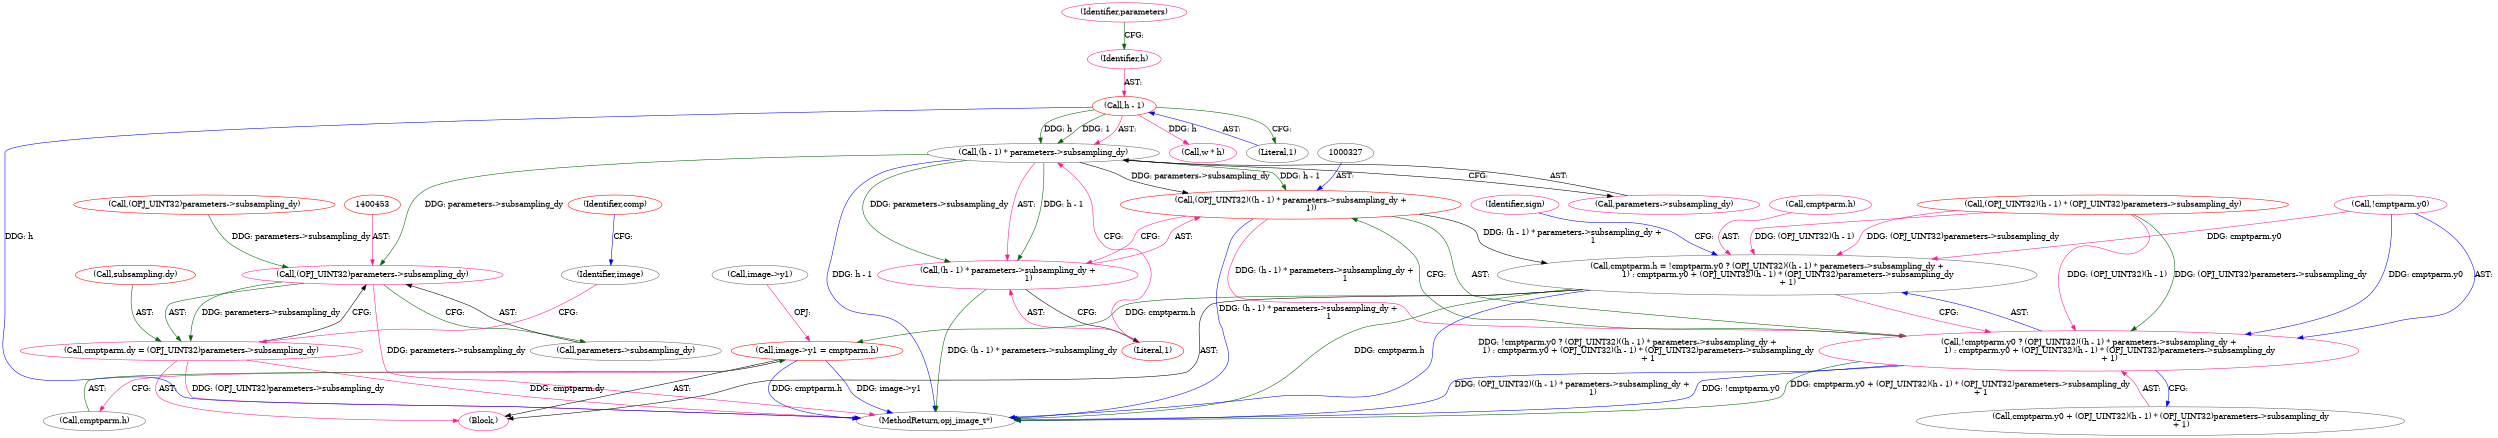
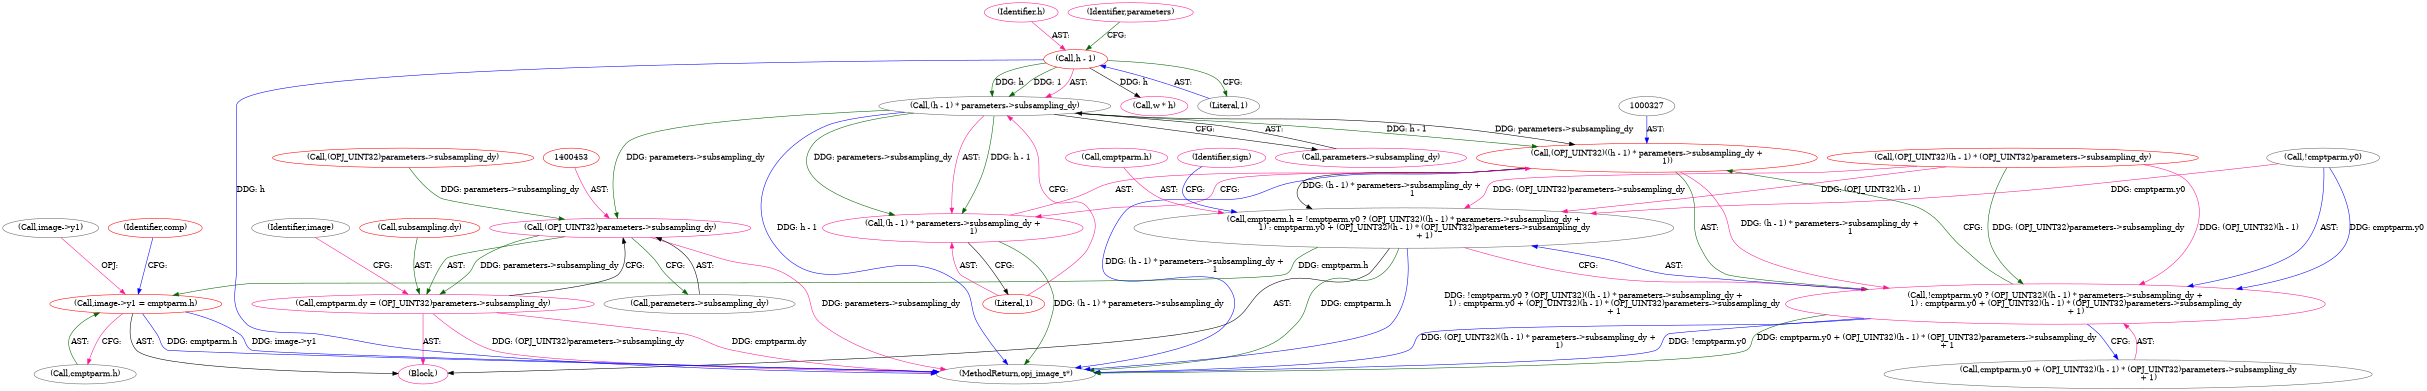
  digraph {
    node [color=gray40]
    edge [color=deeppink]
    n1 [label="(Call,(h - 1) * parameters->subsampling_dy)"]
    n2 [color=red label="(Call,(OPJ_UINT32)((h - 1) * parameters->subsampling_dy +\n                 1))"]
    n3 [color=deeppink label="(Call,(h - 1) * parameters->subsampling_dy +\n                 1)"]
    n4 [color=deeppink label="(Call,(OPJ_UINT32)parameters->subsampling_dy)"]
    n5 [label="(MethodReturn,opj_image_t*)"]
    n6 [color=deeppink label="(Call,parameters->subsampling_dy)"]
    n7 [label="(Call,cmptparm.h = !cmptparm.y0 ? (OPJ_UINT32)((h - 1) * parameters->subsampling_dy +\n                 1) : cmptparm.y0 + (OPJ_UINT32)(h - 1) * (OPJ_UINT32)parameters->subsampling_dy\n                 + 1)"]
    n8 [color=deeppink label="(Call,!cmptparm.y0 ? (OPJ_UINT32)((h - 1) * parameters->subsampling_dy +\n                 1) : cmptparm.y0 + (OPJ_UINT32)(h - 1) * (OPJ_UINT32)parameters->subsampling_dy\n                 + 1)"]
    n9 [color=red label="(Literal,1)"]
    n10 [color=deeppink label="(Call,cmptparm.dy = (OPJ_UINT32)parameters->subsampling_dy)"]
    n11 [label="(Call,parameters->subsampling_dy)"]
    n12 [color=red label="(Call,h - 1)"]
    n13 [color=deeppink label="(Call,w * h)"]
    n14 [label="(Literal,1)"]
    n15 [color=red label="(Call,image->y1 = cmptparm.h)"]
    n16 [color=deeppink label="(Block,)"]
    n17 [label="(Call,cmptparm.y0 + (OPJ_UINT32)(h - 1) * (OPJ_UINT32)parameters->subsampling_dy\n                 + 1)"]
    n18 [label="(Call,cmptparm.h)"]
    n19 [color=deeppink label="(Identifier,h)"]
    n20 [label="(Call,image->y1)"]
    n21 [color=deeppink label="(Identifier,parameters)"]
    n22 [label="(Identifier,image)"]
    n23 [color=red label="(Call,(OPJ_UINT32)parameters->subsampling_dy)"]
-   n24 [color=deeppink label="(Call,!cmptparm.y0)"]
+   n24 [label="(Call,!cmptparm.y0)"]
    n25 [color=deeppink label="(Call,cmptparm.h)"]
    n26 [color=red label="(Identifier,comp)"]
    n27 [color=deeppink label="(Identifier,sign)"]
    n28 [color=red label="(Call,subsampling.dy)"]
    n29 [color=red label="(Call,(OPJ_UINT32)(h - 1) * (OPJ_UINT32)parameters->subsampling_dy)"]
    1000327
    n31 [color=red label=1400453]
    n1 -> n2 [color=darkgreen label="DDG: h - 1"]
    n1 -> n2 [color=black label="DDG: parameters->subsampling_dy"]
    n1 -> n3 [label="AST: "]
    n1 -> n3 [color=darkgreen label="DDG: h - 1"]
    n1 -> n3 [color=darkgreen label="DDG: parameters->subsampling_dy"]
    n1 -> n4 [color=darkgreen label="DDG: parameters->subsampling_dy"]
    n1 -> n5 [color=blue label="DDG: h - 1"]
    n1 -> n6 [color=black label="CFG: "]
    n2 -> n3 [label="CFG: "]
    n2 -> n5 [color=blue label="DDG: (h - 1) * parameters->subsampling_dy +\n                 1"]
    n2 -> n7 [color=black label="DDG: (h - 1) * parameters->subsampling_dy +\n                 1"]
    n2 -> n8 [color=darkgreen label="AST: "]
    n2 -> n8 [label="DDG: (h - 1) * parameters->subsampling_dy +\n                 1"]
    n3 -> n2 [label="AST: "]
    n3 -> n5 [color=darkgreen label="DDG: (h - 1) * parameters->subsampling_dy"]
    n3 -> n9 [color=black label="CFG: "]
    n4 -> n5 [label="DDG: parameters->subsampling_dy"]
    n4 -> n10 [color=darkgreen label="AST: "]
    n4 -> n10 [color=darkgreen label="DDG: parameters->subsampling_dy"]
    n4 -> n11 [color=darkgreen label="CFG: "]
    n6 -> n1 [color=black label="AST: "]
    n7 -> n5 [color=darkgreen label="DDG: cmptparm.h"]
    n7 -> n5 [color=blue label="DDG: !cmptparm.y0 ? (OPJ_UINT32)((h - 1) * parameters->subsampling_dy +\n                 1) : cmptparm.y0 + (OPJ_UINT32)(h - 1) * (OPJ_UINT32)parameters->subsampling_dy\n                 + 1"]
    n7 -> n8 [label="CFG: "]
    n7 -> n15 [color=darkgreen label="DDG: cmptparm.h"]
    n7 -> n16 [color=black label="AST: "]
    n8 -> n2 [color=darkgreen label="CFG: "]
    n8 -> n5 [color=blue label="DDG: (OPJ_UINT32)((h - 1) * parameters->subsampling_dy +\n                 1)"]
    n8 -> n5 [color=blue label="DDG: !cmptparm.y0"]
    n8 -> n5 [color=darkgreen label="DDG: cmptparm.y0 + (OPJ_UINT32)(h - 1) * (OPJ_UINT32)parameters->subsampling_dy\n                 + 1"]
    n8 -> n7 [color=blue label="AST: "]
    n8 -> n17 [color=blue label="CFG: "]
    n9 -> n1 [label="CFG: "]
    n9 -> n3 [label="AST: "]
    n10 -> n4 [color=black label="CFG: "]
    n10 -> n5 [label="DDG: (OPJ_UINT32)parameters->subsampling_dy"]
    n10 -> n5 [label="DDG: cmptparm.dy"]
    n10 -> n16 [label="AST: "]
    n11 -> n4 [color=black label="AST: "]
    n12 -> n1 [label="AST: "]
    n12 -> n1 [color=darkgreen label="DDG: h"]
    n12 -> n1 [color=darkgreen label="DDG: 1"]
    n12 -> n5 [color=blue label="DDG: h"]
-   n12 -> n13 [label="DDG: h"]
+   n12 -> n13 [color=black label="DDG: h"]
    n12 -> n14 [color=darkgreen label="CFG: "]
    n14 -> n12 [color=blue label="AST: "]
    n15 -> n5 [color=blue label="DDG: image->y1"]
    n15 -> n5 [color=blue label="DDG: cmptparm.h"]
    n15 -> n16 [color=black label="AST: "]
    n15 -> n18 [label="CFG: "]
    n17 -> n8 [label="AST: "]
    n18 -> n15 [color=darkgreen label="AST: "]
    n19 -> n12 [label="AST: "]
    n20 -> n15 [label="OPJ: "]
-   n21 -> n19 [color=darkgreen label="CFG: "]
+   n21 -> n12 [color=darkgreen label="CFG: "]
    n22 -> n10 [label="CFG: "]
    n23 -> n4 [color=darkgreen label="DDG: parameters->subsampling_dy"]
    n24 -> n7 [label="DDG: cmptparm.y0"]
    n24 -> n8 [color=blue label="AST: "]
    n24 -> n8 [color=blue label="DDG: cmptparm.y0"]
    n25 -> n7 [label="AST: "]
-   n26 -> n22 [color=blue label="CFG: "]
+   n26 -> n15 [color=blue label="CFG: "]
    n27 -> n7 [color=blue label="CFG: "]
    n28 -> n10 [color=darkgreen label="AST: "]
    n29 -> n7 [label="DDG: (OPJ_UINT32)(h - 1)"]
    n29 -> n7 [label="DDG: (OPJ_UINT32)parameters->subsampling_dy"]
    n29 -> n8 [label="DDG: (OPJ_UINT32)(h - 1)"]
    n29 -> n8 [color=darkgreen label="DDG: (OPJ_UINT32)parameters->subsampling_dy"]
    1000327 -> n2 [color=blue label="AST: "]
    n31 -> n4 [label="AST: "]
  }
